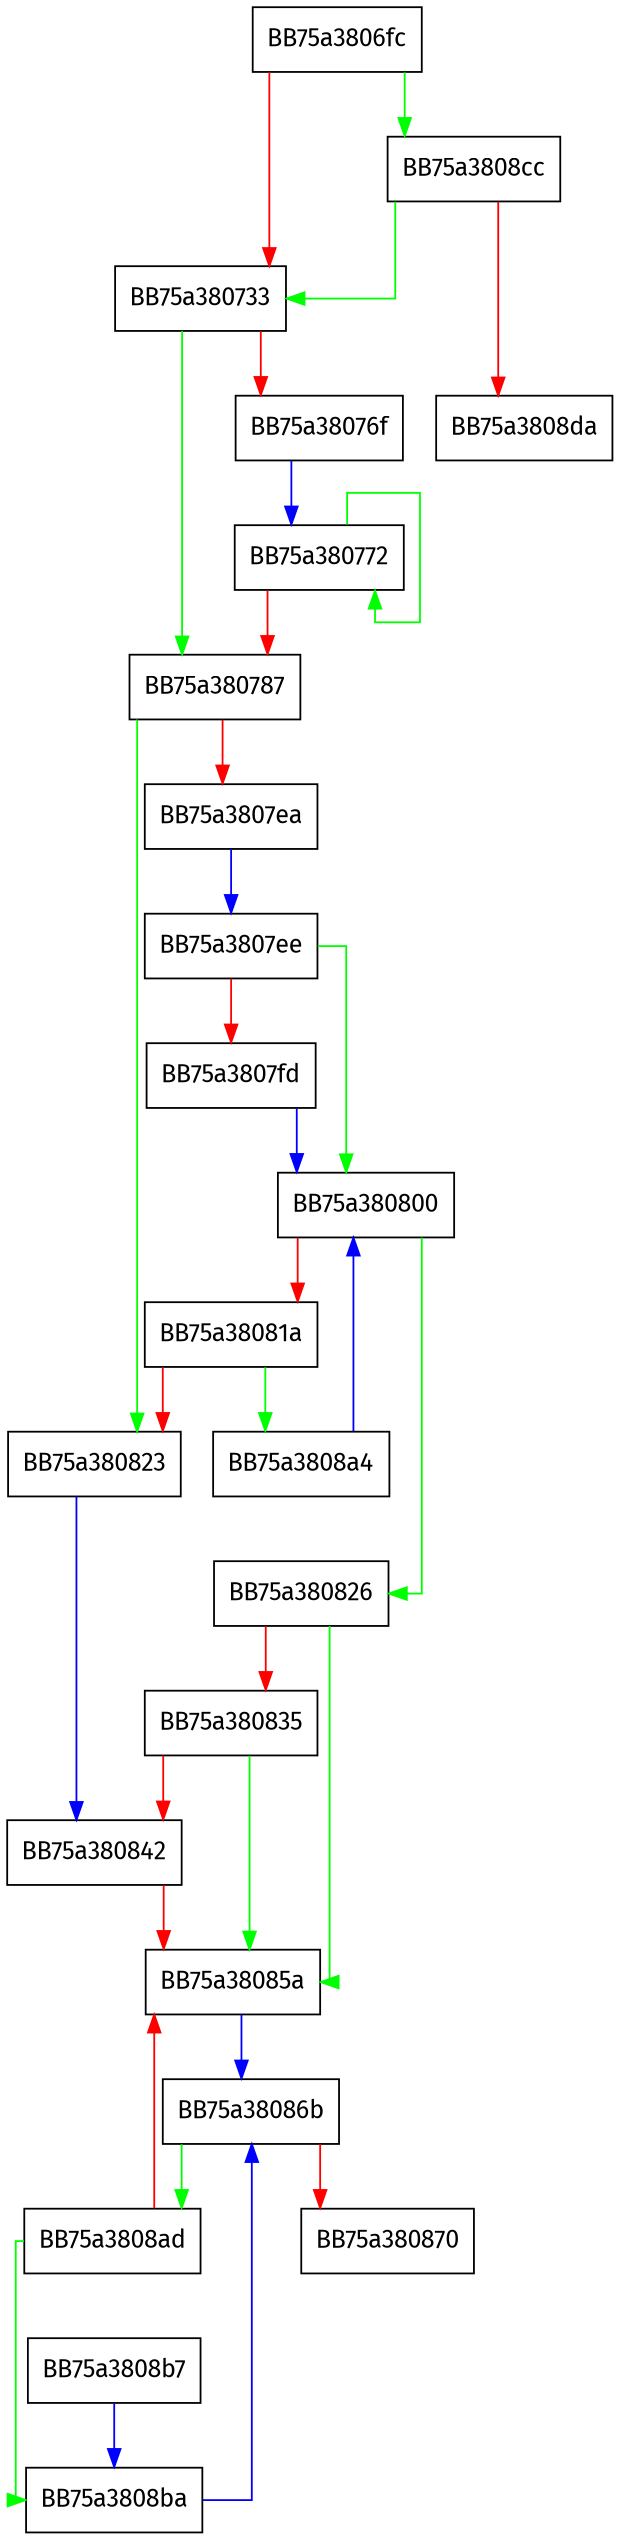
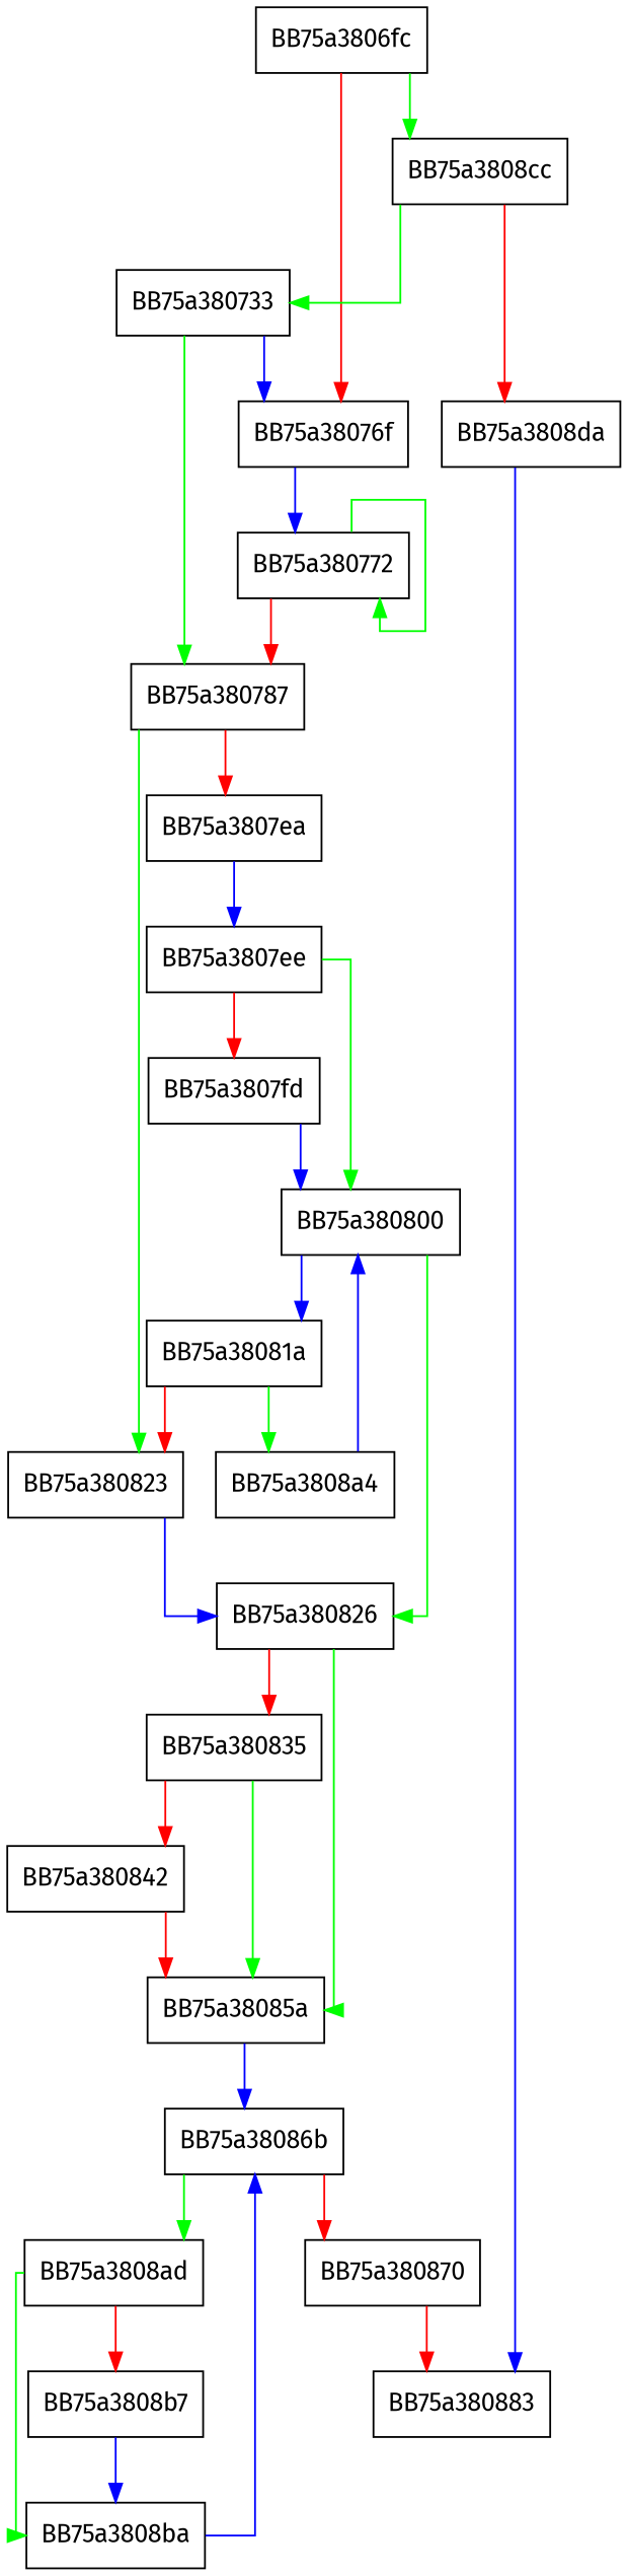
  digraph {
    fontname="Fira Sans"
    splines=ortho
    node [fontname="Fira Sans" shape=box]
    edge [color=red fontname="Fira Sans"]
    BB75a3806fc
    BB75a3808cc
    BB75a380733
    BB75a3808da
    BB75a380787
    BB75a38076f
+   BB75a380883
    BB75a380823
    BB75a3807ea
    BB75a380772
    BB75a380826
    BB75a3807ee
    BB75a38085a
    BB75a380835
    BB75a380800
    BB75a3807fd
    BB75a38081a
    BB75a3808a4
    BB75a38086b
    BB75a380842
    BB75a3808ad
    BB75a380870
    BB75a3808ba
    BB75a3808b7
    BB75a3806fc -> BB75a3808cc [color=green]
-   BB75a3806fc -> BB75a380733
+   BB75a3806fc -> BB75a38076f
    BB75a3808cc -> BB75a380733 [color=green]
    BB75a3808cc -> BB75a3808da
    BB75a380733 -> BB75a380787 [color=green]
-   BB75a380733 -> BB75a38076f
+   BB75a380733 -> BB75a38076f [color=blue]
+   BB75a3808da -> BB75a380883 [color=blue]
    BB75a380787 -> BB75a380823 [color=green]
    BB75a380787 -> BB75a3807ea
    BB75a38076f -> BB75a380772 [color=blue]
-   BB75a380823 -> BB75a380842 [color=blue]
+   BB75a380823 -> BB75a380826 [color=blue]
    BB75a3807ea -> BB75a3807ee [color=blue]
    BB75a380772 -> BB75a380787
    BB75a380772 -> BB75a380772 [color=green]
    BB75a380826 -> BB75a38085a [color=green]
    BB75a380826 -> BB75a380835
    BB75a3807ee -> BB75a380800 [color=green]
    BB75a3807ee -> BB75a3807fd
    BB75a38085a -> BB75a38086b [color=blue]
    BB75a380835 -> BB75a38085a [color=green]
    BB75a380835 -> BB75a380842
    BB75a380800 -> BB75a380826 [color=green]
-   BB75a380800 -> BB75a38081a
+   BB75a380800 -> BB75a38081a [color=blue]
    BB75a3807fd -> BB75a380800 [color=blue]
    BB75a38081a -> BB75a380823
    BB75a38081a -> BB75a3808a4 [color=green]
    BB75a3808a4 -> BB75a380800 [color=blue]
    BB75a38086b -> BB75a3808ad [color=green]
    BB75a38086b -> BB75a380870
    BB75a380842 -> BB75a38085a
    BB75a3808ad -> BB75a3808ba [color=green]
-   BB75a3808ad -> BB75a38085a
+   BB75a3808ad -> BB75a3808b7
+   BB75a380870 -> BB75a380883
    BB75a3808ba -> BB75a38086b [color=blue]
    BB75a3808b7 -> BB75a3808ba [color=blue]
  }
